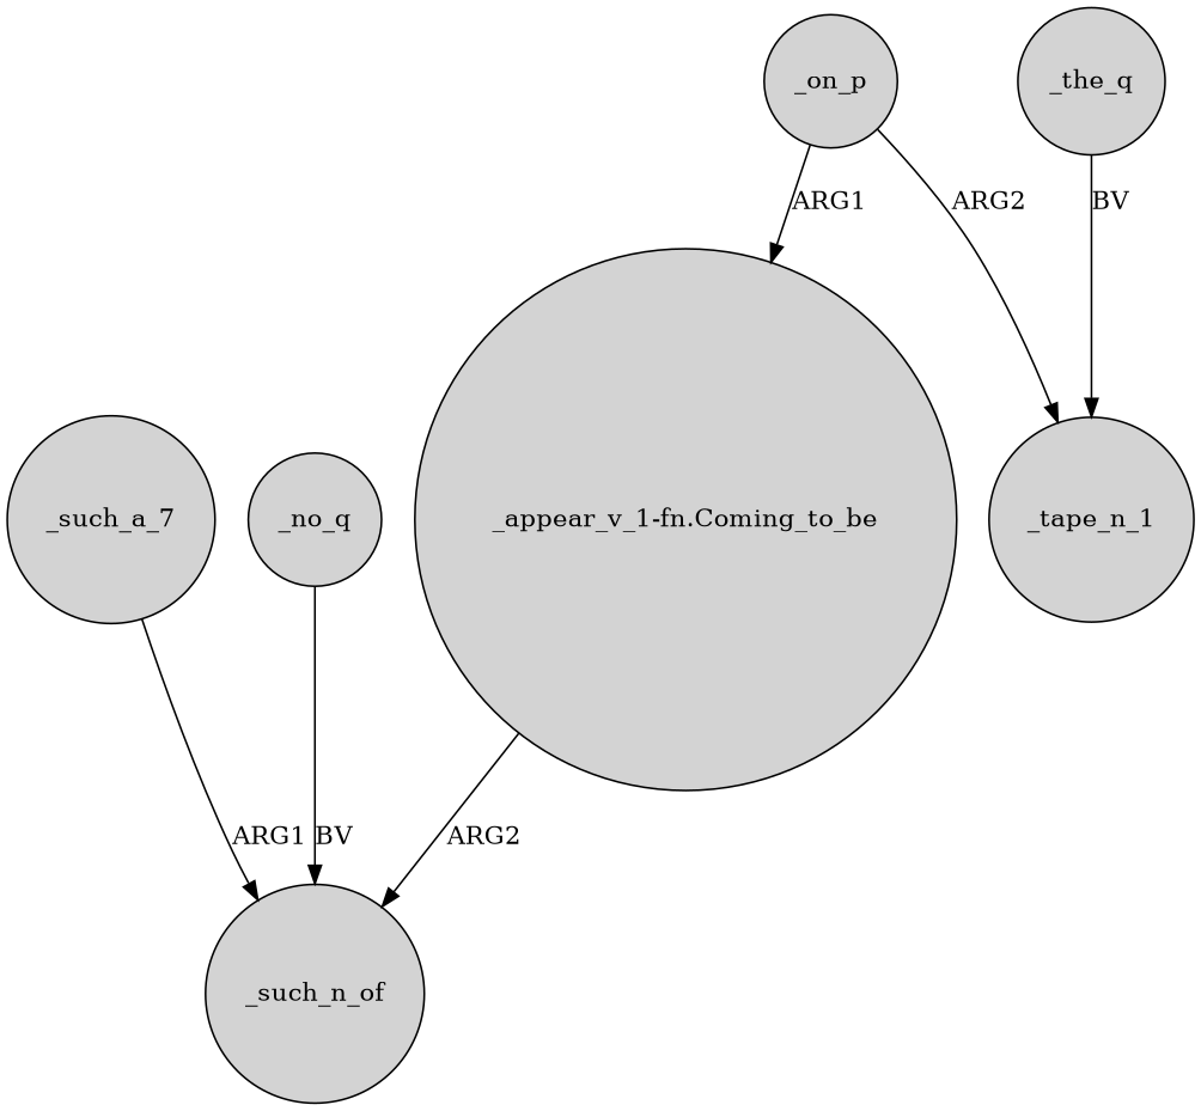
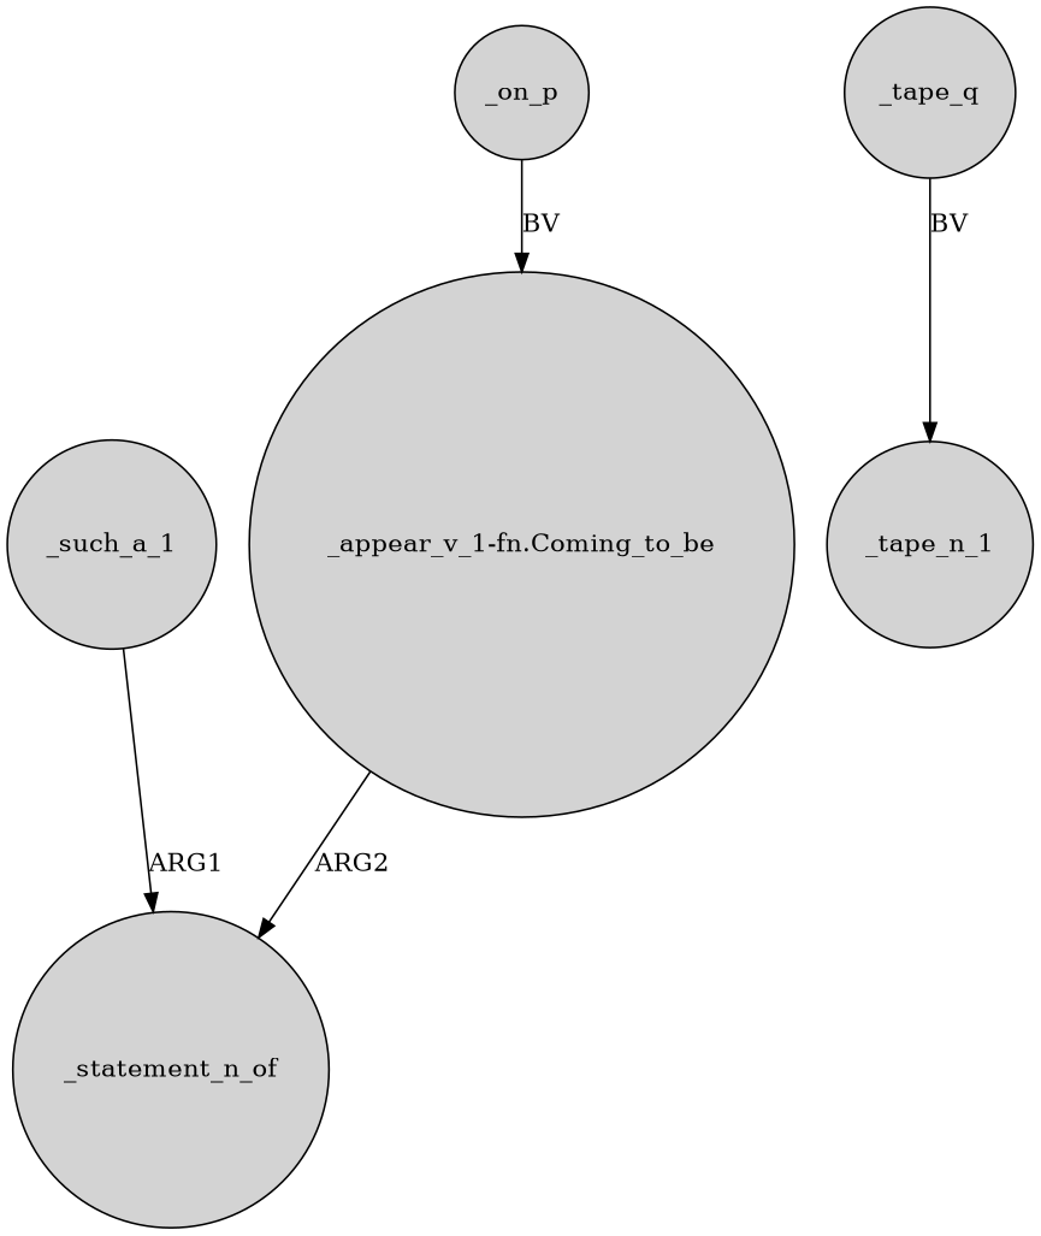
  digraph {
    node [shape=circle style=filled]
-   _such_a_1 [label=_such_a_7]
-   _statement_n_of [label=_such_n_of]
-   _no_q
+   _such_a_1
+   _statement_n_of
    "_appear_v_1-fn.Coming_to_be"
    _on_p
    _tape_n_1
-   _the_q
+   _the_q [label=_tape_q]
    _such_a_1 -> _statement_n_of [label=ARG1]
-   _no_q -> _statement_n_of [label=BV]
    "_appear_v_1-fn.Coming_to_be" -> _statement_n_of [label=ARG2]
-   _on_p -> "_appear_v_1-fn.Coming_to_be" [label=ARG1]
-   _on_p -> _tape_n_1 [label=ARG2]
+   _on_p -> "_appear_v_1-fn.Coming_to_be" [label=BV]
    _the_q -> _tape_n_1 [label=BV]
  }
